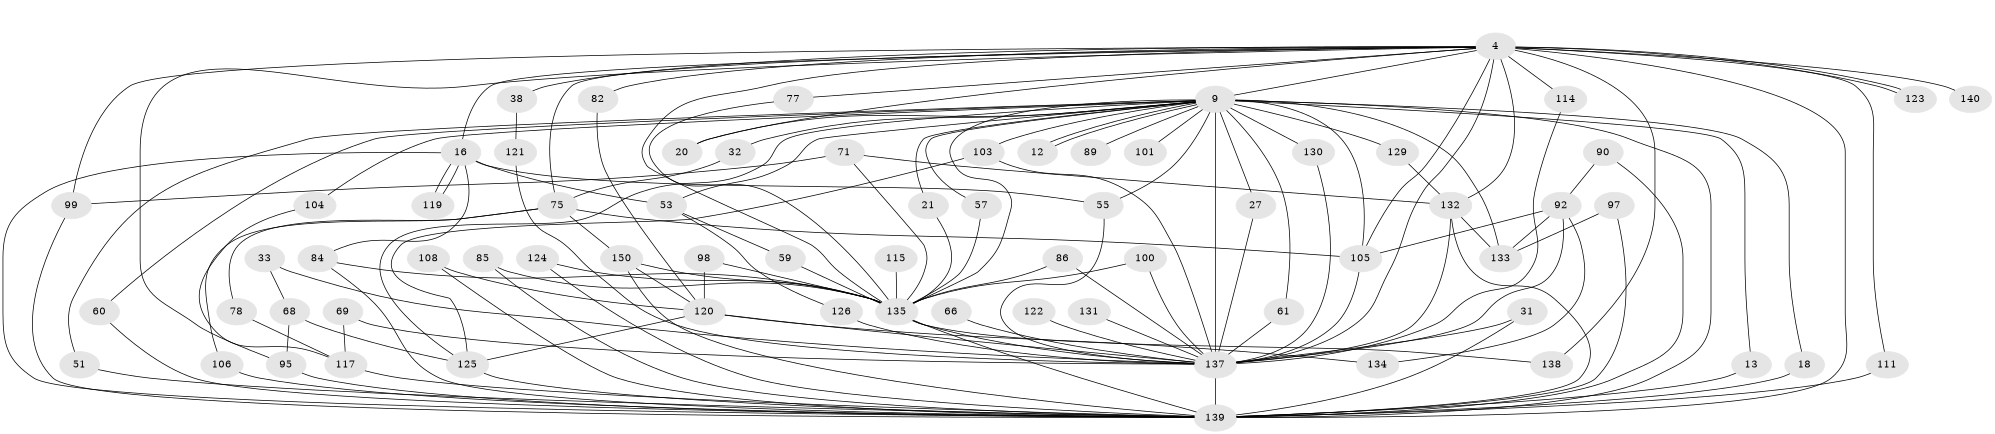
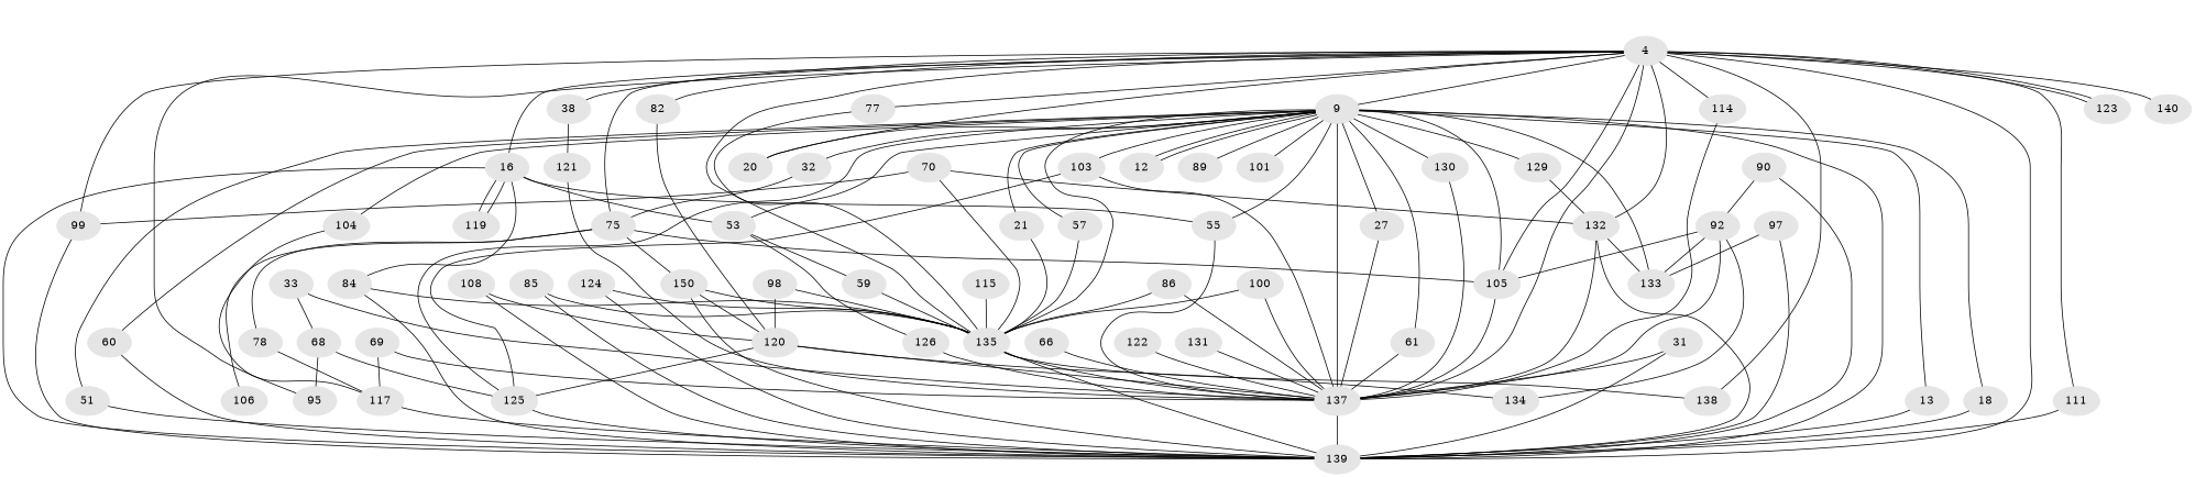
  graph {
    node [color=gray90 style=filled]
    4 [super="+3"]
    9 [super="+2"]
    16
    20
    38
    75 [super="+25+53"]
    77
    82
    95 [super="+74"]
    99 [super="+76"]
    105 [super="+63+87"]
    111
    114
    123
    132 [super="+40+94+116"]
    135 [super="+5+54"]
    137 [super="+22+102+79+136"]
    138 [super="+49"]
    139 [super="+14+127+50"]
    140
    12
    13
    18
    21
    27
    32
    n27 [label=53 super="+26"]
    51
    55 [super="+37"]
    57
    60
    61
    n33 [label=89]
    101
    103 [super="+44"]
    104
    125 [super="+23+107+113"]
    129
    130
    133 [super="+34+83"]
    84 [super="+47"]
    119
    121
    78
    106
    n46 [label=150 super="+42"]
    120 [super="+112"]
    59
    126 [super="+89"]
    117 [super="+58"]
    31
    68 [super="+35"]
    33
    66
    69
-   70 [super="+65" label=71]
+   70 [super="+65"]
    134
    85
    86
    92 [super="+64"]
    90
    97
    98
    100
    108
    115
    122
    124
    131
    4 -- 9 [weight=4]
    4 -- 16
    4 -- 20
    4 -- 38 [weight=2]
    4 -- 75 [weight=4]
    4 -- 77
    4 -- 82 [weight=2]
    4 -- 95 [weight=3]
    4 -- 99
    4 -- 105 [weight=2]
    4 -- 111
    4 -- 114
    4 -- 123
    4 -- 123
    4 -- 132 [weight=3]
    4 -- 135 [weight=2]
    4 -- 137 [weight=9]
    4 -- 138 [weight=2]
    4 -- 139 [weight=9]
    4 -- 140
    9 -- 20
    9 -- 105 [weight=2]
    9 -- 135 [weight=2]
    9 -- 137 [weight=8]
    9 -- 139 [weight=9]
    9 -- 12
    9 -- 12
    9 -- 13
    9 -- 18
    9 -- 21
    9 -- 27
    9 -- 32
    9 -- n27
    9 -- 51
    9 -- 55
    9 -- 57
    9 -- 60
    9 -- 61
    9 -- n33 [weight=2]
    9 -- 101 [weight=2]
    9 -- 103 [weight=3]
    9 -- 104
    9 -- 125
    9 -- 129
    9 -- 130
    9 -- 133 [weight=5]
    16 -- 139
    16 -- n27 [weight=2]
    16 -- 55
    16 -- 84
    16 -- 119
    16 -- 119
    38 -- 121
    75 -- 105
    75 -- 78
    75 -- 106
    75 -- n46
    77 -- 135
    82 -- 120
-   95 -- 139 [weight=2]
    99 -- 139
    105 -- 137
    111 -- 139
    114 -- 137
    132 -- 137
    132 -- 139 [weight=3]
    132 -- 133
    135 -- 137 [weight=7]
    135 -- 138 [weight=2]
    135 -- 139 [weight=4]
    137 -- 139 [weight=9]
    13 -- 139
    18 -- 139
    21 -- 135
    27 -- 137
    32 -- 75
    n27 -- 59
    n27 -- 126
    51 -- 139
    55 -- 137
    57 -- 135
    60 -- 139
    61 -- 137
    103 -- 137
    103 -- 125
    104 -- 117
    125 -- 139 [weight=2]
    129 -- 132
    130 -- 137
    84 -- 135 [weight=2]
    84 -- 139
    121 -- 137
    78 -- 117
-   106 -- 139
    n46 -- 135
    n46 -- 139
    n46 -- 120
    120 -- 137 [weight=3]
    120 -- 125
    120 -- 134
    59 -- 135
    126 -- 137 [weight=2]
    117 -- 139 [weight=3]
    31 -- 137
    31 -- 139
    68 -- 95
    68 -- 125
    33 -- 137 [weight=2]
    33 -- 68
    66 -- 137 [weight=2]
    69 -- 137
    69 -- 117
    70 -- 99
    70 -- 132 [weight=2]
    70 -- 135
    85 -- 135
    85 -- 139
    86 -- 135
    86 -- 137
    92 -- 105
    92 -- 137 [weight=2]
    92 -- 133
    92 -- 134
    90 -- 139
    90 -- 92
    97 -- 139
    97 -- 133
    98 -- 135
    98 -- 120
    100 -- 135
    100 -- 137
    108 -- 139
    108 -- 120
    115 -- 135
    122 -- 137 [weight=2]
    124 -- 135
    124 -- 139
    131 -- 137 [weight=2]
  }
